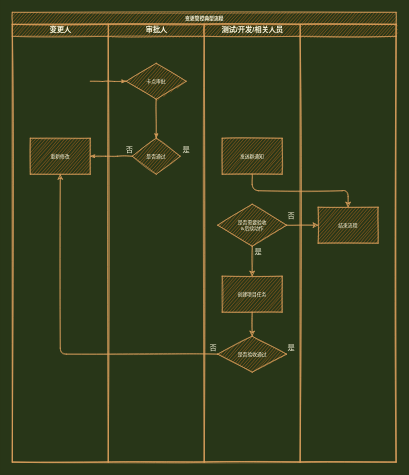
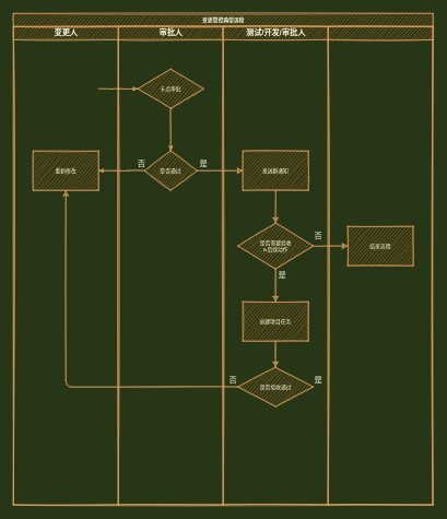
  <mxCell id="0" />
  <mxCell id="1" parent="0" />
  <mxCell id="2" value="变更管控典型流程" style="swimlane;html=1;childLayout=stackLayout;startSize=20;shadow=0;labelBackgroundColor=none;strokeWidth=1;fontFamily=Verdana;fontSize=8;align=center;sketch=1;fillColor=#BC6C25;strokeColor=#DDA15E;fontColor=#FEFAE0;" parent="1" vertex="1"><mxGeometry x="20" y="20" width="640" height="750" as="geometry" /></mxCell>
  <mxCell id="3" value="变更人" style="swimlane;html=1;startSize=20;sketch=1;fillColor=#BC6C25;strokeColor=#DDA15E;fontColor=#FEFAE0;" parent="2" vertex="1"><mxGeometry y="20" width="160" height="730" as="geometry" /></mxCell>
  <mxCell id="4" value="重新修改" style="whiteSpace=wrap;html=1;shadow=0;labelBackgroundColor=none;strokeWidth=1;fontFamily=Verdana;fontSize=8;align=center;sketch=1;fillColor=#BC6C25;strokeColor=#DDA15E;fontColor=#FEFAE0;" vertex="1" parent="3"><mxGeometry x="30" y="190" width="100" height="60" as="geometry" /></mxCell>
  <mxCell id="5" style="edgeStyle=orthogonalEdgeStyle;html=1;labelBackgroundColor=none;startArrow=none;startFill=0;startSize=5;endArrow=classicThin;endFill=1;endSize=5;jettySize=auto;orthogonalLoop=1;strokeWidth=1;fontFamily=Verdana;fontSize=8;sketch=1;strokeColor=#DDA15E;fontColor=#FEFAE0;" parent="2" target="7" edge="1"><mxGeometry relative="1" as="geometry"><mxPoint x="130" y="115" as="sourcePoint" /></mxGeometry></mxCell>
  <mxCell id="6" value="审批人" style="swimlane;html=1;startSize=20;sketch=1;fillColor=#BC6C25;strokeColor=#DDA15E;fontColor=#FEFAE0;" parent="2" vertex="1"><mxGeometry x="160" y="20" width="160" height="730" as="geometry" /></mxCell>
  <mxCell id="7" value="卡点审批" style="rhombus;whiteSpace=wrap;html=1;shadow=0;labelBackgroundColor=none;strokeWidth=1;fontFamily=Verdana;fontSize=8;align=center;sketch=1;fillColor=#BC6C25;strokeColor=#DDA15E;fontColor=#FEFAE0;" parent="6" vertex="1"><mxGeometry x="30" y="65" width="100" height="60" as="geometry" /></mxCell>
  <mxCell id="8" style="edgeStyle=orthogonalEdgeStyle;html=1;labelBackgroundColor=none;startArrow=none;startFill=0;startSize=5;endArrow=classicThin;endFill=1;endSize=5;jettySize=auto;orthogonalLoop=1;strokeWidth=1;fontFamily=Verdana;fontSize=8;entryX=0.5;entryY=0;entryDx=0;entryDy=0;sketch=1;strokeColor=#DDA15E;fontColor=#FEFAE0;" parent="6" source="7" target="9" edge="1"><mxGeometry relative="1" as="geometry"><Array as="points" /><mxPoint x="80" y="390" as="targetPoint" /></mxGeometry></mxCell>
  <mxCell id="9" value="是否通过" style="rhombus;whiteSpace=wrap;html=1;shadow=0;labelBackgroundColor=none;strokeWidth=1;fontFamily=Verdana;fontSize=8;align=center;sketch=1;fillColor=#BC6C25;strokeColor=#DDA15E;fontColor=#FEFAE0;" vertex="1" parent="6"><mxGeometry x="40" y="190" width="80" height="60" as="geometry" /></mxCell>
  <mxCell id="10" value="是" style="text;html=1;align=center;verticalAlign=middle;resizable=0;points=[];autosize=1;sketch=1;fontColor=#FEFAE0;" vertex="1" parent="6"><mxGeometry x="115" y="200" width="30" height="20" as="geometry" /></mxCell>
  <mxCell id="11" value="否" style="text;html=1;align=center;verticalAlign=middle;resizable=0;points=[];autosize=1;sketch=1;fontColor=#FEFAE0;" vertex="1" parent="6"><mxGeometry x="20" y="200" width="30" height="20" as="geometry" /></mxCell>
- <mxCell id="12" value="测试/开发/相关人员" style="swimlane;html=1;startSize=20;sketch=1;fillColor=#BC6C25;strokeColor=#DDA15E;fontColor=#FEFAE0;" parent="2" vertex="1"><mxGeometry x="320" y="20" width="160" height="730" as="geometry" /></mxCell>
- <mxCell id="13" style="edgeStyle=orthogonalEdgeStyle;orthogonalLoop=1;jettySize=auto;html=1;exitX=0.5;exitY=1;exitDx=0;exitDy=0;sketch=1;strokeColor=#DDA15E;fontColor=#FEFAE0;labelBackgroundColor=#283618;" edge="1" parent="12" source="14" target="25"><mxGeometry relative="1" as="geometry" /></mxCell>
+ <mxCell id="12" value="测试/开发/审批人" style="swimlane;html=1;startSize=20;sketch=1;fillColor=#BC6C25;strokeColor=#DDA15E;fontColor=#FEFAE0;" parent="2" vertex="1"><mxGeometry x="320" y="20" width="160" height="730" as="geometry" /></mxCell>
+ <mxCell id="13" style="edgeStyle=orthogonalEdgeStyle;orthogonalLoop=1;jettySize=auto;html=1;exitX=0.5;exitY=1;exitDx=0;exitDy=0;entryX=0.5;entryY=0;entryDx=0;entryDy=0;sketch=1;strokeColor=#DDA15E;fontColor=#FEFAE0;labelBackgroundColor=#283618;" edge="1" parent="12" source="14" target="18"><mxGeometry relative="1" as="geometry" /></mxCell>
  <mxCell id="14" value="发送群通知" style="whiteSpace=wrap;html=1;shadow=0;labelBackgroundColor=none;strokeWidth=1;fontFamily=Verdana;fontSize=8;align=center;sketch=1;fillColor=#BC6C25;strokeColor=#DDA15E;fontColor=#FEFAE0;" vertex="1" parent="12"><mxGeometry x="30" y="190" width="100" height="60" as="geometry" /></mxCell>
  <mxCell id="15" style="edgeStyle=orthogonalEdgeStyle;orthogonalLoop=1;jettySize=auto;html=1;entryX=0.5;entryY=0;entryDx=0;entryDy=0;sketch=1;strokeColor=#DDA15E;fontColor=#FEFAE0;labelBackgroundColor=#283618;" edge="1" parent="12" source="16" target="19"><mxGeometry relative="1" as="geometry" /></mxCell>
  <mxCell id="16" value="创建项目任务" style="whiteSpace=wrap;html=1;shadow=0;labelBackgroundColor=none;strokeWidth=1;fontFamily=Verdana;fontSize=8;align=center;sketch=1;fillColor=#BC6C25;strokeColor=#DDA15E;fontColor=#FEFAE0;" vertex="1" parent="12"><mxGeometry x="30" y="420" width="100" height="60" as="geometry" /></mxCell>
  <mxCell id="17" style="edgeStyle=orthogonalEdgeStyle;orthogonalLoop=1;jettySize=auto;html=1;exitX=0.5;exitY=1;exitDx=0;exitDy=0;entryX=0.5;entryY=0;entryDx=0;entryDy=0;sketch=1;strokeColor=#DDA15E;fontColor=#FEFAE0;labelBackgroundColor=#283618;" edge="1" parent="12" source="18" target="16"><mxGeometry relative="1" as="geometry" /></mxCell>
  <mxCell id="18" value="是否需要验收&lt;br&gt;&amp;amp;后续动作" style="rhombus;whiteSpace=wrap;html=1;shadow=0;labelBackgroundColor=none;strokeWidth=1;fontFamily=Verdana;fontSize=8;align=center;sketch=1;fillColor=#BC6C25;strokeColor=#DDA15E;fontColor=#FEFAE0;" vertex="1" parent="12"><mxGeometry x="22.5" y="300" width="115" height="70" as="geometry" /></mxCell>
  <mxCell id="19" value="是否验收通过" style="rhombus;whiteSpace=wrap;html=1;shadow=0;labelBackgroundColor=none;strokeWidth=1;fontFamily=Verdana;fontSize=8;align=center;sketch=1;fillColor=#BC6C25;strokeColor=#DDA15E;fontColor=#FEFAE0;" vertex="1" parent="12"><mxGeometry x="22.5" y="520" width="115" height="60" as="geometry" /></mxCell>
  <mxCell id="20" value="否" style="text;html=1;align=center;verticalAlign=middle;resizable=0;points=[];autosize=1;sketch=1;fontColor=#FEFAE0;" vertex="1" parent="12"><mxGeometry y="530" width="30" height="20" as="geometry" /></mxCell>
  <mxCell id="21" value="否" style="text;html=1;align=center;verticalAlign=middle;resizable=0;points=[];autosize=1;sketch=1;fontColor=#FEFAE0;" vertex="1" parent="12"><mxGeometry x="130" y="310" width="30" height="20" as="geometry" /></mxCell>
  <mxCell id="22" value="是" style="text;html=1;align=center;verticalAlign=middle;resizable=0;points=[];autosize=1;fontColor=#FEFAE0;" vertex="1" parent="12"><mxGeometry x="130" y="530" width="30" height="20" as="geometry" /></mxCell>
  <mxCell id="23" style="edgeStyle=orthogonalEdgeStyle;html=1;labelBackgroundColor=none;startArrow=none;startFill=0;startSize=5;endArrow=classicThin;endFill=1;endSize=5;jettySize=auto;orthogonalLoop=1;strokeWidth=1;fontFamily=Verdana;fontSize=8;exitX=0;exitY=0.5;exitDx=0;exitDy=0;sketch=1;strokeColor=#DDA15E;fontColor=#FEFAE0;" edge="1" parent="2" source="9"><mxGeometry relative="1" as="geometry"><Array as="points" /><mxPoint x="120" y="155" as="sourcePoint" /><mxPoint x="130" y="240" as="targetPoint" /></mxGeometry></mxCell>
  <mxCell id="24" value="" style="swimlane;html=1;startSize=20;sketch=1;fillColor=#BC6C25;strokeColor=#DDA15E;fontColor=#FEFAE0;" vertex="1" parent="2"><mxGeometry x="480" y="20" width="160" height="730" as="geometry" /></mxCell>
  <mxCell id="25" value="结束流程" style="whiteSpace=wrap;html=1;shadow=0;labelBackgroundColor=none;strokeWidth=1;fontFamily=Verdana;fontSize=8;align=center;sketch=1;fillColor=#BC6C25;strokeColor=#DDA15E;fontColor=#FEFAE0;" vertex="1" parent="24"><mxGeometry x="30" y="305" width="100" height="60" as="geometry" /></mxCell>
  <mxCell id="26" style="edgeStyle=orthogonalEdgeStyle;orthogonalLoop=1;jettySize=auto;html=1;entryX=0;entryY=0.5;entryDx=0;entryDy=0;sketch=1;strokeColor=#DDA15E;fontColor=#FEFAE0;labelBackgroundColor=#283618;" edge="1" parent="2" source="18" target="25"><mxGeometry relative="1" as="geometry" /></mxCell>
+ <mxCell id="27" style="edgeStyle=orthogonalEdgeStyle;orthogonalLoop=1;jettySize=auto;html=1;exitX=1;exitY=0.5;exitDx=0;exitDy=0;entryX=0;entryY=0.5;entryDx=0;entryDy=0;entryPerimeter=0;sketch=1;strokeColor=#DDA15E;fontColor=#FEFAE0;labelBackgroundColor=#283618;" edge="1" parent="2" source="9" target="14"><mxGeometry relative="1" as="geometry"><mxPoint x="350" y="230" as="targetPoint" /></mxGeometry></mxCell>
  <mxCell id="28" style="edgeStyle=orthogonalEdgeStyle;orthogonalLoop=1;jettySize=auto;html=1;entryX=0.5;entryY=1;entryDx=0;entryDy=0;sketch=1;strokeColor=#DDA15E;fontColor=#FEFAE0;labelBackgroundColor=#283618;" edge="1" parent="2" source="19" target="4"><mxGeometry relative="1" as="geometry" /></mxCell>
  <mxCell id="29" value="是" style="text;html=1;align=center;verticalAlign=middle;resizable=0;points=[];autosize=1;sketch=1;fontColor=#FEFAE0;" vertex="1" parent="1"><mxGeometry x="415" y="410" width="30" height="20" as="geometry" /></mxCell>
